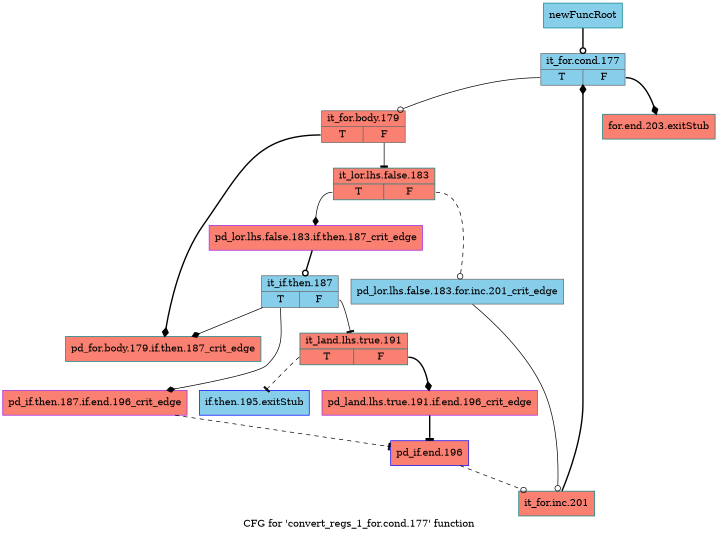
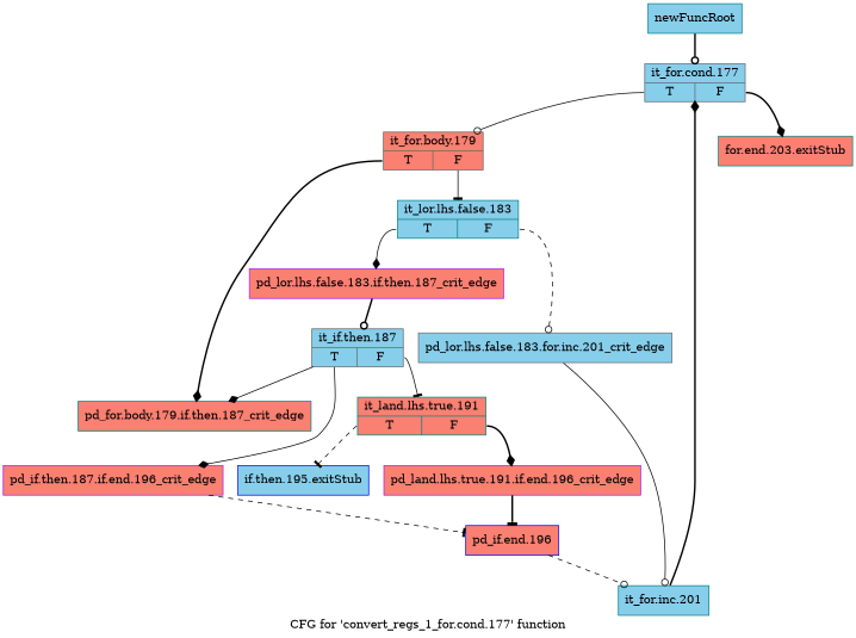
  digraph {
    label="CFG for 'convert_regs_1_for.cond.177' function"
    node [color=teal fillcolor=salmon shape=record style=filled]
    edge [arrowhead=diamond style=bold]
    n1 [fillcolor=skyblue label="{newFuncRoot}"]
    n2 [color=gray40 fillcolor=skyblue label="{it_for.cond.177|{<s0>T|<s1>F}}"]
    n3 [label="{for.end.203.exitStub}"]
    n4 [color=gray40 label="{it_for.body.179|{<s0>T|<s1>F}}"]
    n5 [label="{pd_for.body.179.if.then.187_crit_edge}"]
-   n6 [label="{it_lor.lhs.false.183|{<s0>T|<s1>F}}"]
+   n6 [fillcolor=skyblue label="{it_lor.lhs.false.183|{<s0>T|<s1>F}}"]
    n7 [color=blue fillcolor=skyblue label="{if.then.195.exitStub}"]
    n8 [color=purple label="{pd_lor.lhs.false.183.if.then.187_crit_edge}"]
    n9 [color=gray40 fillcolor=skyblue label="{pd_lor.lhs.false.183.for.inc.201_crit_edge}"]
    n10 [color=gray40 fillcolor=skyblue label="{it_if.then.187|{<s0>T|<s1>F}}"]
    n11 [color=purple label="{pd_if.then.187.if.end.196_crit_edge}"]
    n12 [label="{it_land.lhs.true.191|{<s0>T|<s1>F}}"]
-   n13 [label="{it_for.inc.201}"]
+   n13 [fillcolor=skyblue label="{it_for.inc.201}"]
    n14 [color=blue label="{pd_if.end.196}"]
    n15 [color=purple label="{pd_land.lhs.true.191.if.end.196_crit_edge}"]
    n1 -> n2 [arrowhead=odot]
    n2 -> n3 [tailport=s1]
    n2 -> n4 [arrowhead=odot style=solid tailport=s0]
    n4 -> n5 [tailport=s0]
    n4 -> n6 [arrowhead=tee style=solid tailport=s1]
    n6 -> n8 [style=solid tailport=s0]
    n6 -> n9 [arrowhead=odot style=dashed tailport=s1]
    n8 -> n10 [arrowhead=odot]
    n9 -> n13 [arrowhead=odot style=solid]
    n10 -> n5 [style=solid]
    n10 -> n11 [style=solid tailport=s0]
    n10 -> n12 [arrowhead=tee style=solid tailport=s1]
    n11 -> n14 [arrowhead=tee style=dashed]
    n12 -> n7 [arrowhead=tee style=dashed tailport=s0]
    n12 -> n15 [tailport=s1]
    n13 -> n2
    n14 -> n13 [arrowhead=odot style=dashed]
    n15 -> n14 [arrowhead=tee]
  }
